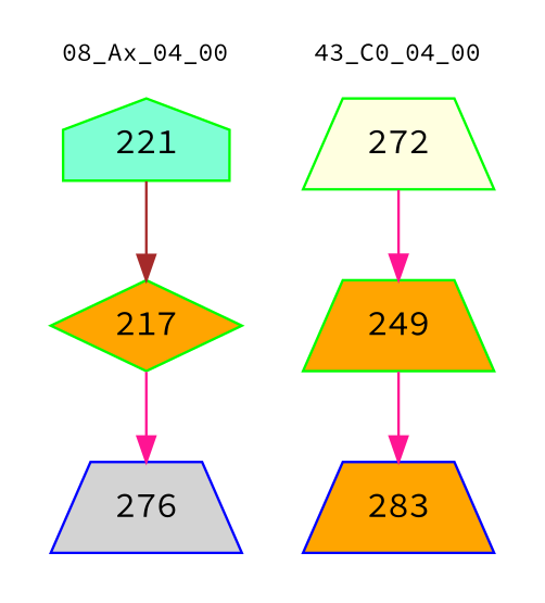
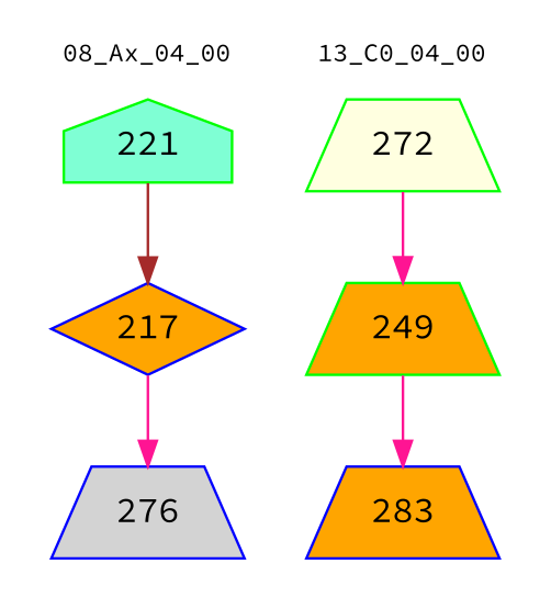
  digraph {
    fontname="Source Code Pro"
    node [color=green fillcolor=orange fontname="Source Code Pro" shape=trapezium style=filled]
    edge [color=deeppink fontname="Source Code Pro"]
    n1 [fillcolor=aquamarine label=221 shape=house]
-   n2 [label=217 shape=diamond]
+   n2 [color=blue label=217 shape=diamond]
    n3 [color=blue fillcolor=lightgrey label=276]
    n4 [fillcolor=lightyellow label=272]
    n5 [label=249]
    n6 [color=blue label=283]
    subgraph cluster_1 {
      color=white
      fontsize=10
      label="08_Ax_04_00"
      n1
      n2
      n3
    }
    subgraph cluster_2 {
      color=white
      fontsize=10
-     label="43_C0_04_00"
+     label="13_C0_04_00"
      n4
      n5
      n6
    }
    n1 -> n2 [color=brown]
    n2 -> n3
    n4 -> n5
    n5 -> n6
  }
